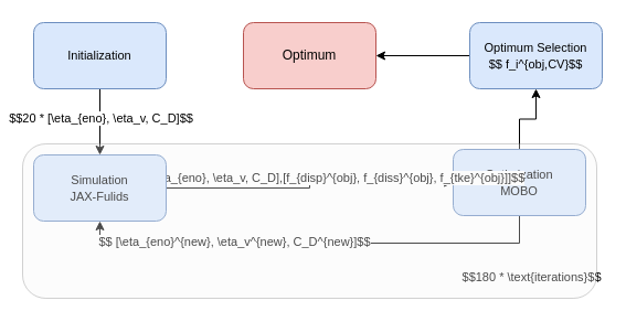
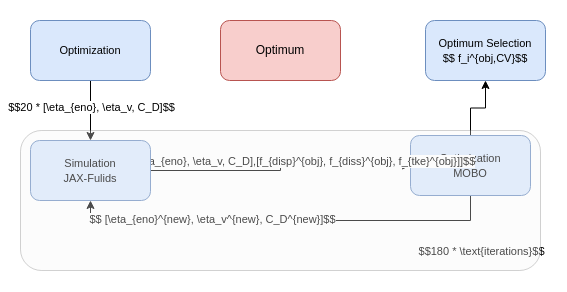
  <mxCell id="0" />
  <mxCell id="1" parent="0" />
  <mxCell id="2" style="edgeStyle=orthogonalEdgeStyle;rounded=0;orthogonalLoop=1;jettySize=auto;html=1;entryX=0.5;entryY=1;entryDx=0;entryDy=0;" edge="1" parent="1" source="6" target="9"><mxGeometry relative="1" as="geometry"><Array as="points"><mxPoint x="470" y="220" /><mxPoint x="90" y="220" /></Array></mxGeometry></mxCell>
  <mxCell id="3" value="$$ [\eta_{eno}^{new}, \eta_v^{new}, C_D^{new}]$$" style="edgeLabel;html=1;align=center;verticalAlign=middle;resizable=0;points=[];" vertex="1" connectable="0" parent="2"><mxGeometry x="-0.182" y="-2" relative="1" as="geometry"><mxPoint x="-110" as="offset" /></mxGeometry></mxCell>
  <mxCell id="4" value="$$180 * \text{iterations}$$" style="edgeLabel;html=1;align=center;verticalAlign=middle;resizable=0;points=[];" vertex="1" connectable="0" parent="2"><mxGeometry x="-0.911" y="-3" relative="1" as="geometry"><mxPoint x="13" y="36" as="offset" /></mxGeometry></mxCell>
  <mxCell id="5" value="" style="edgeStyle=orthogonalEdgeStyle;rounded=0;orthogonalLoop=1;jettySize=auto;html=1;" edge="1" parent="1" source="6" target="14"><mxGeometry relative="1" as="geometry" /></mxCell>
  <mxCell id="6" value="&lt;font style=&quot;font-size: 11px;&quot;&gt;Optimization&lt;/font&gt;&lt;div&gt;&lt;font style=&quot;font-size: 11px;&quot;&gt;MOBO&lt;/font&gt;&lt;/div&gt;" style="rounded=1;whiteSpace=wrap;html=1;fillColor=#dae8fc;strokeColor=#6c8ebf;" vertex="1" parent="1"><mxGeometry x="410" y="135" width="120" height="60" as="geometry" /></mxCell>
  <mxCell id="7" value="" style="edgeStyle=orthogonalEdgeStyle;rounded=0;orthogonalLoop=1;jettySize=auto;html=1;entryX=0;entryY=0.5;entryDx=0;entryDy=0;" edge="1" parent="1" source="9" target="6"><mxGeometry relative="1" as="geometry"><mxPoint x="600" y="135" as="targetPoint" /></mxGeometry></mxCell>
  <mxCell id="8" value="&amp;nbsp;$$(20+n)* [[\eta_{eno}, \eta_v, C_D],[f_{disp}^{obj}, f_{diss}^{obj}, f_{tke}^{obj}]]$$" style="edgeLabel;html=1;align=center;verticalAlign=middle;resizable=0;points=[];" vertex="1" connectable="0" parent="7"><mxGeometry x="-0.34" relative="1" as="geometry"><mxPoint x="37" y="-10" as="offset" /></mxGeometry></mxCell>
  <mxCell id="9" value="&lt;font style=&quot;font-size: 11px;&quot;&gt;Simulation&lt;/font&gt;&lt;div&gt;&lt;font style=&quot;font-size: 11px;&quot;&gt;JAX-Fulids&lt;/font&gt;&lt;/div&gt;" style="rounded=1;whiteSpace=wrap;html=1;fillColor=#dae8fc;strokeColor=#6c8ebf;" vertex="1" parent="1"><mxGeometry x="30" y="140" width="120" height="60" as="geometry" /></mxCell>
  <mxCell id="10" value="" style="edgeStyle=orthogonalEdgeStyle;rounded=0;orthogonalLoop=1;jettySize=auto;html=1;" edge="1" parent="1" source="12" target="9"><mxGeometry relative="1" as="geometry" /></mxCell>
  <mxCell id="11" value="$$20 * [\eta_{eno}, \eta_v, C_D]$$" style="edgeLabel;html=1;align=center;verticalAlign=middle;resizable=0;points=[];" vertex="1" connectable="0" parent="10"><mxGeometry x="0.16" y="1" relative="1" as="geometry"><mxPoint x="-1" y="-9" as="offset" /></mxGeometry></mxCell>
- <mxCell id="12" value="&lt;font style=&quot;font-size: 11px;&quot;&gt;Initialization&lt;/font&gt;" style="rounded=1;whiteSpace=wrap;html=1;fillColor=#dae8fc;strokeColor=#6c8ebf;" vertex="1" parent="1"><mxGeometry x="30" y="20" width="120" height="60" as="geometry" /></mxCell>
- <mxCell id="13" value="" style="edgeStyle=orthogonalEdgeStyle;rounded=0;orthogonalLoop=1;jettySize=auto;html=1;" edge="1" parent="1" source="14" target="16"><mxGeometry relative="1" as="geometry" /></mxCell>
+ <mxCell id="12" value="&lt;font style=&quot;font-size: 11px;&quot;&gt;Optimization&lt;/font&gt;" style="rounded=1;whiteSpace=wrap;html=1;fillColor=#dae8fc;strokeColor=#6c8ebf;" vertex="1" parent="1"><mxGeometry x="30" y="20" width="120" height="60" as="geometry" /></mxCell>
  <mxCell id="14" value="&lt;font style=&quot;font-size: 11px;&quot;&gt;Optimum Selection&lt;/font&gt;&lt;div&gt;&lt;font style=&quot;font-size: 11px;&quot;&gt;$$&amp;nbsp;f_i^{obj,CV}$$&lt;/font&gt;&lt;/div&gt;" style="rounded=1;whiteSpace=wrap;html=1;fillColor=#dae8fc;strokeColor=#6c8ebf;" vertex="1" parent="1"><mxGeometry x="425" y="20" width="120" height="60" as="geometry" /></mxCell>
  <mxCell id="15" value="" style="rounded=1;whiteSpace=wrap;html=1;fillColor=#f5f5f5;fontColor=#333333;strokeColor=#666666;opacity=30;" vertex="1" parent="1"><mxGeometry x="20" y="130" width="520" height="140" as="geometry" /></mxCell>
  <mxCell id="16" value="Optimum" style="rounded=1;whiteSpace=wrap;html=1;fillColor=#f8cecc;strokeColor=#b85450;" vertex="1" parent="1"><mxGeometry x="220" y="20" width="120" height="60" as="geometry" /></mxCell>
